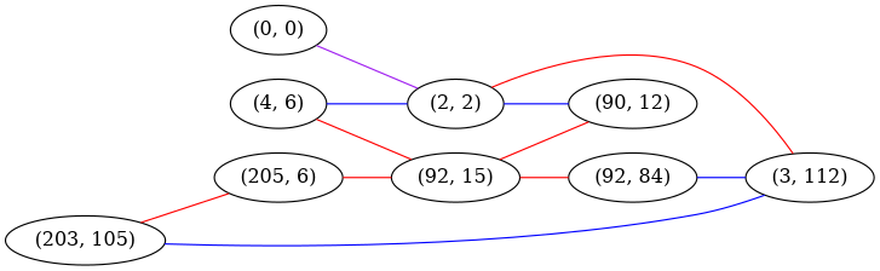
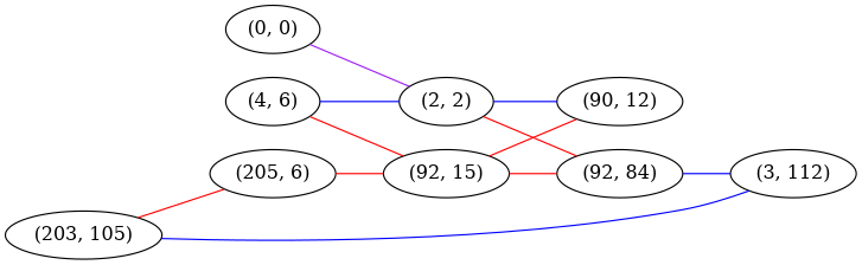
  graph {
    rankdir=LR
    edge [color=red weight=1]
    "(0, 0)"
    "(2, 2)"
    "(3, 112)"
    n4 [label="(90, 12)"]
    "(4, 6)"
    "(92, 15)"
    "(92, 84)"
    "(203, 105)"
    "(205, 6)"
    "(0, 0)" -- "(2, 2)" [color=purple weight=4]
-   "(2, 2)" -- "(3, 112)"
+   "(2, 2)" -- "(92, 84)"
    "(2, 2)" -- n4 [color=blue weight=3]
    "(4, 6)" -- "(2, 2)" [color=blue weight=3]
    "(4, 6)" -- "(92, 15)"
    "(92, 15)" -- n4
    "(92, 15)" -- "(92, 84)"
    "(92, 84)" -- "(3, 112)" [color=blue weight=3]
    "(203, 105)" -- "(3, 112)" [color=blue weight=3]
    "(203, 105)" -- "(205, 6)"
    "(205, 6)" -- "(92, 15)"
  }
